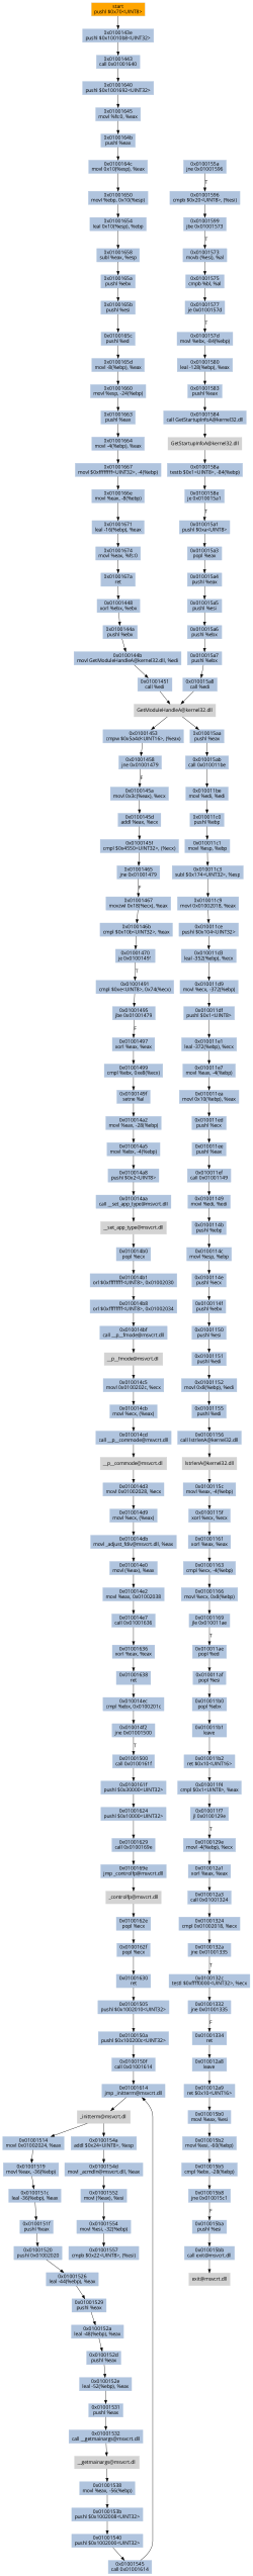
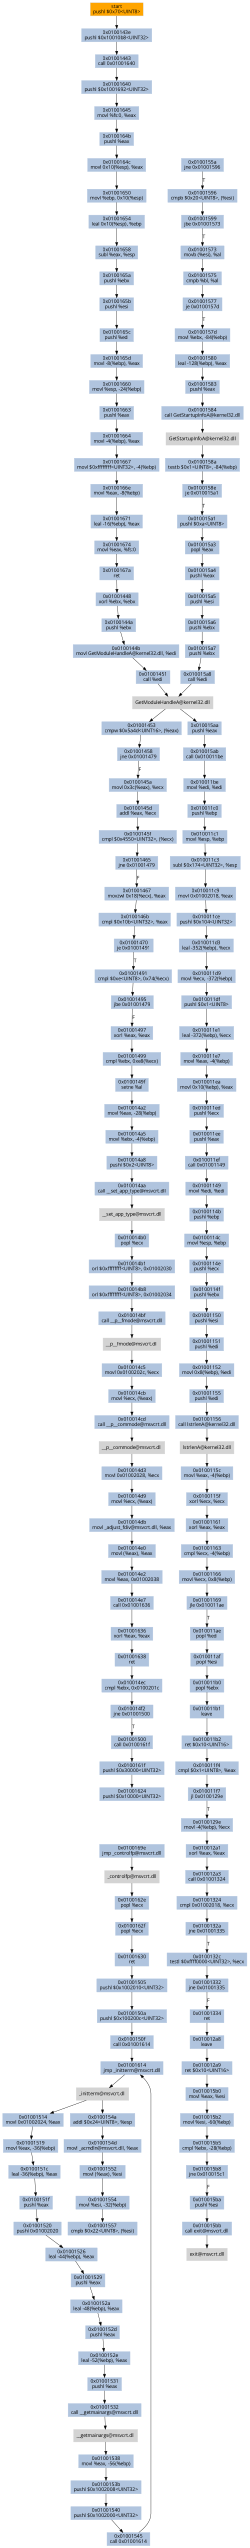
  digraph {
    fontname="Open Sans"
    node [color=lightsteelblue fillcolor=lightsteelblue fontname="Open Sans" shape=rectangle style=filled]
    edge [color="#000000" fontname="Open Sans"]
    n1 [color=lightgrey fillcolor=orange label="start\npushl $0x70<UINT8>"]
    n2 [label="0x0100143e\npushl $0x10010b8<UINT32>"]
    n3 [label="0x01001443\ncall 0x01001640"]
    n4 [label="0x01001640\npushl $0x1001692<UINT32>"]
    n5 [label="0x01001645\nmovl %fs:0, %eax"]
    n6 [label="0x0100164b\npushl %eax"]
    n7 [label="0x0100164c\nmovl 0x10(%esp), %eax"]
    n8 [label="0x01001650\nmovl %ebp, 0x10(%esp)"]
    n9 [label="0x01001654\nleal 0x10(%esp), %ebp"]
    n10 [label="0x01001658\nsubl %eax, %esp"]
    n11 [label="0x0100165a\npushl %ebx"]
    n12 [label="0x0100165b\npushl %esi"]
    n13 [label="0x0100165c\npushl %edi"]
    n14 [label="0x0100165d\nmovl -8(%ebp), %eax"]
    n15 [label="0x01001660\nmovl %esp, -24(%ebp)"]
    n16 [label="0x01001663\npushl %eax"]
    n17 [label="0x01001664\nmovl -4(%ebp), %eax"]
    n18 [label="0x01001667\nmovl $0xffffffff<UINT32>, -4(%ebp)"]
    n19 [label="0x0100166e\nmovl %eax, -8(%ebp)"]
    n20 [label="0x01001671\nleal -16(%ebp), %eax"]
    n21 [label="0x01001674\nmovl %eax, %fs:0"]
    n22 [label="0x0100167a\nret"]
    n23 [label="0x01001448\nxorl %ebx, %ebx"]
    n24 [label="0x0100144a\npushl %ebx"]
    n25 [label="0x0100144b\nmovl GetModuleHandleA@kernel32.dll, %edi"]
    n26 [label="0x01001451\ncall %edi"]
    n27 [color=lightgrey fillcolor=lightgrey label="GetModuleHandleA@kernel32.dll"]
    n28 [label="0x01001453\ncmpw $0x5a4d<UINT16>, (%eax)"]
    n29 [label="0x010015aa\npushl %eax"]
    n30 [label="0x01001458\njne 0x01001479"]
    n31 [label="0x010015ab\ncall 0x010011be"]
    n32 [label="0x0100145a\nmovl 0x3c(%eax), %ecx"]
    n33 [label="0x0100145d\naddl %eax, %ecx"]
    n34 [label="0x0100145f\ncmpl $0x4550<UINT32>, (%ecx)"]
    n35 [label="0x01001465\njne 0x01001479"]
    n36 [label="0x01001467\nmovzwl 0x18(%ecx), %eax"]
    n37 [label="0x0100146b\ncmpl $0x10b<UINT32>, %eax"]
    n38 [label="0x01001470\nje 0x01001491"]
    n39 [label="0x01001491\ncmpl $0xe<UINT8>, 0x74(%ecx)"]
    n40 [label="0x01001495\njbe 0x01001479"]
    n41 [label="0x01001497\nxorl %eax, %eax"]
    n42 [label="0x01001499\ncmpl %ebx, 0xe8(%ecx)"]
    n43 [label="0x0100149f\nsetne %al"]
    n44 [label="0x010014a2\nmovl %eax, -28(%ebp)"]
    n45 [label="0x010014a5\nmovl %ebx, -4(%ebp)"]
    n46 [label="0x010014a8\npushl $0x2<UINT8>"]
    n47 [label="0x010014aa\ncall __set_app_type@msvcrt.dll"]
    n48 [color=lightgrey fillcolor=lightgrey label="__set_app_type@msvcrt.dll"]
    n49 [label="0x010014b0\npopl %ecx"]
    n50 [label="0x010014b1\norl $0xffffffff<UINT8>, 0x01002030"]
    n51 [label="0x010014b8\norl $0xffffffff<UINT8>, 0x01002034"]
    n52 [label="0x010014bf\ncall __p__fmode@msvcrt.dll"]
    n53 [color=lightgrey fillcolor=lightgrey label="__p__fmode@msvcrt.dll"]
    n54 [label="0x010014c5\nmovl 0x0100202c, %ecx"]
    n55 [label="0x010014cb\nmovl %ecx, (%eax)"]
    n56 [label="0x010014cd\ncall __p__commode@msvcrt.dll"]
    n57 [color=lightgrey fillcolor=lightgrey label="__p__commode@msvcrt.dll"]
    n58 [label="0x010014d3\nmovl 0x01002028, %ecx"]
    n59 [label="0x010014d9\nmovl %ecx, (%eax)"]
    n60 [label="0x010014db\nmovl _adjust_fdiv@msvcrt.dll, %eax"]
    n61 [label="0x010014e0\nmovl (%eax), %eax"]
    n62 [label="0x010014e2\nmovl %eax, 0x01002038"]
    n63 [label="0x010014e7\ncall 0x01001636"]
    n64 [label="0x01001636\nxorl %eax, %eax"]
    n65 [label="0x01001638\nret"]
    n66 [label="0x010014ec\ncmpl %ebx, 0x0100201c"]
    n67 [label="0x010014f2\njne 0x01001500"]
    n68 [label="0x01001500\ncall 0x0100161f"]
    n69 [label="0x0100161f\npushl $0x30000<UINT32>"]
    n70 [label="0x01001624\npushl $0x10000<UINT32>"]
-   n71 [label="0x01001629\ncall 0x0100169e"]
    n72 [label="0x0100169e\njmp _controlfp@msvcrt.dll"]
    n73 [color=lightgrey fillcolor=lightgrey label="_controlfp@msvcrt.dll"]
    n74 [label="0x0100162e\npopl %ecx"]
    n75 [label="0x0100162f\npopl %ecx"]
    n76 [label="0x01001630\nret"]
    n77 [label="0x01001505\npushl $0x1002010<UINT32>"]
    n78 [label="0x0100150a\npushl $0x100200c<UINT32>"]
    n79 [label="0x0100150f\ncall 0x01001614"]
    n80 [label="0x01001614\njmp _initterm@msvcrt.dll"]
    n81 [color=lightgrey fillcolor=lightgrey label="_initterm@msvcrt.dll"]
    n82 [label="0x01001514\nmovl 0x01002024, %eax"]
    n83 [label="0x0100154a\naddl $0x24<UINT8>, %esp"]
    n84 [label="0x01001519\nmovl %eax, -36(%ebp)"]
    n85 [label="0x0100154d\nmovl _acmdln@msvcrt.dll, %eax"]
    n86 [label="0x0100151c\nleal -36(%ebp), %eax"]
    n87 [label="0x0100151f\npushl %eax"]
    n88 [label="0x01001520\npushl 0x01002020"]
    n89 [label="0x01001526\nleal -44(%ebp), %eax"]
    n90 [label="0x01001529\npushl %eax"]
    n91 [label="0x0100152a\nleal -48(%ebp), %eax"]
    n92 [label="0x0100152d\npushl %eax"]
    n93 [label="0x0100152e\nleal -52(%ebp), %eax"]
    n94 [label="0x01001531\npushl %eax"]
    n95 [label="0x01001532\ncall __getmainargs@msvcrt.dll"]
    n96 [color=lightgrey fillcolor=lightgrey label="__getmainargs@msvcrt.dll"]
    n97 [label="0x01001538\nmovl %eax, -56(%ebp)"]
    n98 [label="0x0100153b\npushl $0x1002008<UINT32>"]
    n99 [label="0x01001540\npushl $0x1002000<UINT32>"]
    n100 [label="0x01001545\ncall 0x01001614"]
    n101 [label="0x01001552\nmovl (%eax), %esi"]
    n102 [label="0x01001554\nmovl %esi, -32(%ebp)"]
    n103 [label="0x01001557\ncmpb $0x22<UINT8>, (%esi)"]
    n104 [label="0x0100155a\njne 0x01001596"]
    n105 [label="0x01001596\ncmpb $0x20<UINT8>, (%esi)"]
    n106 [label="0x01001599\njbe 0x01001573"]
    n107 [label="0x01001573\nmovb (%esi), %al"]
    n108 [label="0x01001575\ncmpb %bl, %al"]
    n109 [label="0x01001577\nje 0x0100157d"]
    n110 [label="0x0100157d\nmovl %ebx, -84(%ebp)"]
    n111 [label="0x01001580\nleal -128(%ebp), %eax"]
    n112 [label="0x01001583\npushl %eax"]
    n113 [label="0x01001584\ncall GetStartupInfoA@kernel32.dll"]
    n114 [color=lightgrey fillcolor=lightgrey label="GetStartupInfoA@kernel32.dll"]
    n115 [label="0x0100158a\ntestb $0x1<UINT8>, -84(%ebp)"]
    n116 [label="0x0100158e\nje 0x010015a1"]
    n117 [label="0x010015a1\npushl $0xa<UINT8>"]
    n118 [label="0x010015a3\npopl %eax"]
    n119 [label="0x010015a4\npushl %eax"]
    n120 [label="0x010015a5\npushl %esi"]
    n121 [label="0x010015a6\npushl %ebx"]
    n122 [label="0x010015a7\npushl %ebx"]
    n123 [label="0x010015a8\ncall %edi"]
    n124 [label="0x010011be\nmovl %edi, %edi"]
    n125 [label="0x010011c0\npushl %ebp"]
    n126 [label="0x010011c1\nmovl %esp, %ebp"]
    n127 [label="0x010011c3\nsubl $0x174<UINT32>, %esp"]
    n128 [label="0x010011c9\nmovl 0x01002018, %eax"]
    n129 [label="0x010011ce\npushl $0x104<UINT32>"]
    n130 [label="0x010011d3\nleal -352(%ebp), %ecx"]
    n131 [label="0x010011d9\nmovl %ecx, -372(%ebp)"]
    n132 [label="0x010011df\npushl $0x1<UINT8>"]
    n133 [label="0x010011e1\nleal -372(%ebp), %ecx"]
    n134 [label="0x010011e7\nmovl %eax, -4(%ebp)"]
    n135 [label="0x010011ea\nmovl 0x10(%ebp), %eax"]
    n136 [label="0x010011ed\npushl %ecx"]
    n137 [label="0x010011ee\npushl %eax"]
    n138 [label="0x010011ef\ncall 0x01001149"]
    n139 [label="0x01001149\nmovl %edi, %edi"]
    n140 [label="0x0100114b\npushl %ebp"]
    n141 [label="0x0100114c\nmovl %esp, %ebp"]
    n142 [label="0x0100114e\npushl %ecx"]
    n143 [label="0x0100114f\npushl %ebx"]
    n144 [label="0x01001150\npushl %esi"]
    n145 [label="0x01001151\npushl %edi"]
    n146 [label="0x01001152\nmovl 0x8(%ebp), %edi"]
    n147 [label="0x01001155\npushl %edi"]
    n148 [label="0x01001156\ncall lstrlenA@kernel32.dll"]
    n149 [color=lightgrey fillcolor=lightgrey label="lstrlenA@kernel32.dll"]
    n150 [label="0x0100115c\nmovl %eax, -4(%ebp)"]
    n151 [label="0x0100115f\nxorl %ecx, %ecx"]
    n152 [label="0x01001161\nxorl %eax, %eax"]
    n153 [label="0x01001163\ncmpl %ecx, -4(%ebp)"]
    n154 [label="0x01001166\nmovl %ecx, 0x8(%ebp)"]
    n155 [label="0x01001169\njle 0x010011ae"]
    n156 [label="0x010011ae\npopl %edi"]
    n157 [label="0x010011af\npopl %esi"]
    n158 [label="0x010011b0\npopl %ebx"]
    n159 [label="0x010011b1\nleave "]
    n160 [label="0x010011b2\nret $0x10<UINT16>"]
    n161 [label="0x010011f4\ncmpl $0x1<UINT8>, %eax"]
    n162 [label="0x010011f7\njl 0x0100129e"]
    n163 [label="0x0100129e\nmovl -4(%ebp), %ecx"]
    n164 [label="0x010012a1\nxorl %eax, %eax"]
    n165 [label="0x010012a3\ncall 0x01001324"]
    n166 [label="0x01001324\ncmpl 0x01002018, %ecx"]
    n167 [label="0x0100132a\njne 0x01001335"]
    n168 [label="0x0100132c\ntestl $0xffff0000<UINT32>, %ecx"]
    n169 [label="0x01001332\njne 0x01001335"]
    n170 [label="0x01001334\nret"]
    n171 [label="0x010012a8\nleave "]
    n172 [label="0x010012a9\nret $0x10<UINT16>"]
    n173 [label="0x010015b0\nmovl %eax, %esi"]
    n174 [label="0x010015b2\nmovl %esi, -60(%ebp)"]
    n175 [label="0x010015b5\ncmpl %ebx, -28(%ebp)"]
    n176 [label="0x010015b8\njne 0x010015c1"]
    n177 [label="0x010015ba\npushl %esi"]
    n178 [label="0x010015bb\ncall exit@msvcrt.dll"]
    n179 [color=lightgrey fillcolor=lightgrey label="exit@msvcrt.dll"]
    n1 -> n2
    n2 -> n3
    n3 -> n4
    n4 -> n5
    n5 -> n6
    n6 -> n7
    n7 -> n8
    n8 -> n9
    n9 -> n10
    n10 -> n11
    n11 -> n12
    n12 -> n13
    n13 -> n14
    n14 -> n15
    n15 -> n16
    n16 -> n17
    n17 -> n18
    n18 -> n19
    n19 -> n20
    n20 -> n21
    n21 -> n22
    n22 -> n23
    n23 -> n24
    n24 -> n25
    n25 -> n26
    n26 -> n27
    n27 -> n28
    n27 -> n29
    n28 -> n30
    n29 -> n31
    n30 -> n32 [label=F]
    n31 -> n124
    n32 -> n33
    n33 -> n34
    n34 -> n35
    n35 -> n36 [label=F]
    n36 -> n37
    n37 -> n38
    n38 -> n39 [label=T]
    n39 -> n40
    n40 -> n41 [label=F]
    n41 -> n42
    n42 -> n43
    n43 -> n44
    n44 -> n45
    n45 -> n46
    n46 -> n47
    n47 -> n48
    n48 -> n49
    n49 -> n50
    n50 -> n51
    n51 -> n52
    n52 -> n53
    n53 -> n54
    n54 -> n55
    n55 -> n56
    n56 -> n57
    n57 -> n58
    n58 -> n59
    n59 -> n60
    n60 -> n61
    n61 -> n62
    n62 -> n63
    n63 -> n64
    n64 -> n65
    n65 -> n66
    n66 -> n67
    n67 -> n68 [label=T]
    n68 -> n69
    n69 -> n70
-   n70 -> n71
-   n71 -> n72
    n72 -> n73
    n73 -> n74
    n74 -> n75
    n75 -> n76
    n76 -> n77
    n77 -> n78
    n78 -> n79
    n79 -> n80
    n80 -> n81
    n81 -> n82
    n81 -> n83
    n82 -> n84
    n83 -> n85
    n84 -> n86
    n85 -> n101
    n86 -> n87
    n87 -> n88
    n88 -> n89
    n89 -> n90
    n90 -> n91
    n91 -> n92
    n92 -> n93
    n93 -> n94
    n94 -> n95
    n95 -> n96
    n96 -> n97
    n97 -> n98
    n98 -> n99
    n99 -> n100
    n100 -> n80
    n101 -> n102
    n102 -> n103
    n104 -> n105 [label=T]
    n105 -> n106
    n106 -> n107 [label=T]
    n107 -> n108
    n108 -> n109
    n109 -> n110 [label=T]
    n110 -> n111
    n111 -> n112
    n112 -> n113
    n113 -> n114
    n114 -> n115
    n115 -> n116
    n116 -> n117 [label=T]
    n117 -> n118
    n118 -> n119
    n119 -> n120
    n120 -> n121
    n121 -> n122
    n122 -> n123
    n123 -> n27
    n124 -> n125
    n125 -> n126
    n126 -> n127
    n127 -> n128
    n128 -> n129
    n129 -> n130
    n130 -> n131
    n131 -> n132
    n132 -> n133
    n133 -> n134
    n134 -> n135
    n135 -> n136
    n136 -> n137
    n137 -> n138
    n138 -> n139
    n139 -> n140
    n140 -> n141
    n141 -> n142
    n142 -> n143
    n143 -> n144
    n144 -> n145
    n145 -> n146
    n146 -> n147
    n147 -> n148
    n148 -> n149
    n149 -> n150
    n150 -> n151
    n151 -> n152
    n152 -> n153
    n153 -> n154
    n154 -> n155
    n155 -> n156 [label=T]
    n156 -> n157
    n157 -> n158
    n158 -> n159
    n159 -> n160
    n160 -> n161
    n161 -> n162
    n162 -> n163 [label=T]
    n163 -> n164
    n164 -> n165
    n165 -> n166
    n166 -> n167
    n167 -> n168 [label=T]
    n168 -> n169
    n169 -> n170 [label=F]
    n170 -> n171
    n171 -> n172
    n172 -> n173
    n173 -> n174
    n174 -> n175
    n175 -> n176
    n176 -> n177 [label=F]
    n177 -> n178
    n178 -> n179
  }
